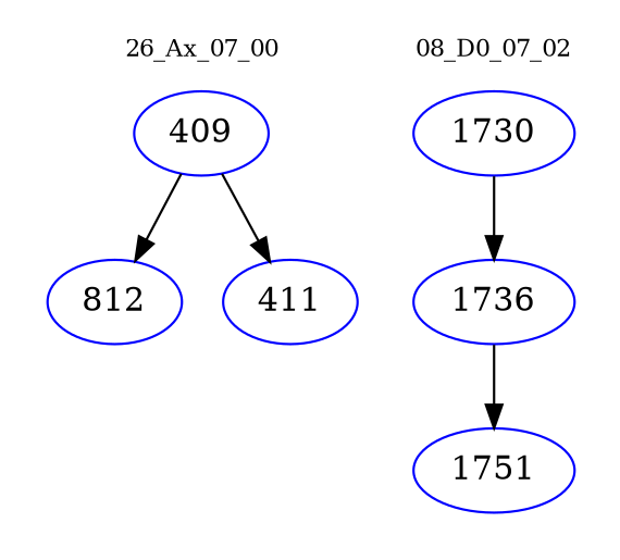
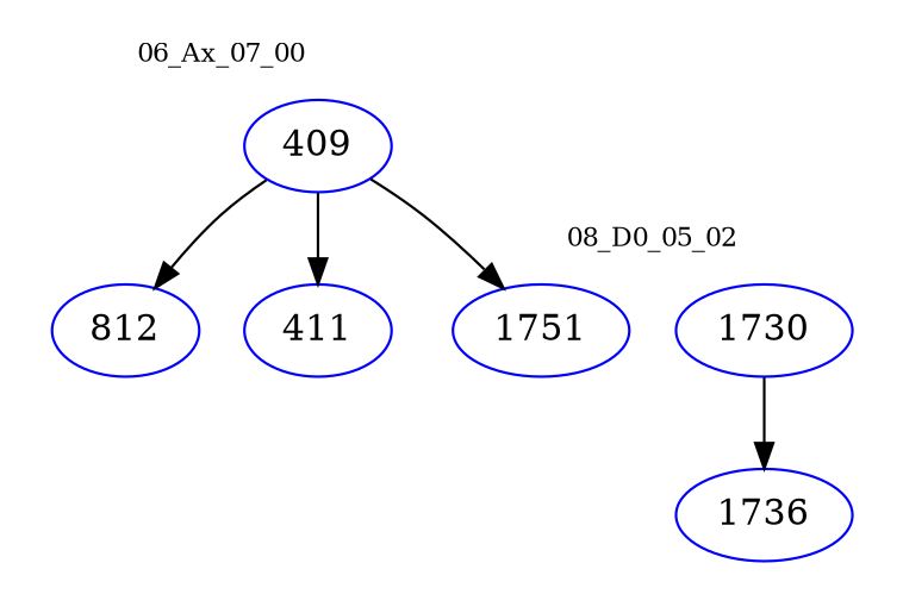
  digraph {
    node [color=blue]
    edge [color=black]
    n1 [label=409]
    n2 [label=812]
    n3 [label=411]
    n4 [label=1736]
    n5 [label=1730]
    n6 [label=1751]
    subgraph cluster_1 {
      color=white
      fontsize=10
-     label="26_Ax_07_00"
+     label="06_Ax_07_00"
      n1
      n2
      n3
    }
    subgraph cluster_2 {
      color=white
      fontsize=10
-     label="08_D0_07_02"
+     label="08_D0_05_02"
      n4
      n5
      n6
    }
    n1 -> n2
    n1 -> n3
-   n4 -> n6
+   n1 -> n6
    n5 -> n4
  }
